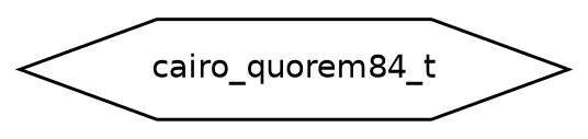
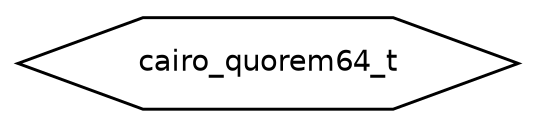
  digraph {
    rankdir=TB
-   n1 [color=black fillcolor=white fontname=Helvetica fontsize=10 height=0.2 label=cairo_quorem84_t shape=hexagon style=filled width=0.4]
+   n1 [color=black fillcolor=white fontname=Helvetica fontsize=10 height=0.2 label=cairo_quorem64_t shape=hexagon style=filled width=0.4]
  }
